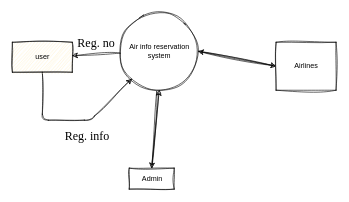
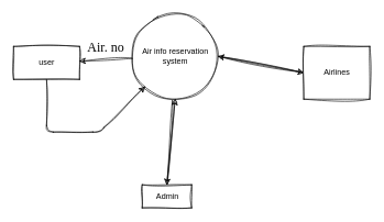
  <mxCell id="0" />
  <mxCell id="1" parent="0" />
  <mxCell id="2" value="" style="edgeStyle=none;html=1;sketch=1;curveFitting=1;jiggle=2;" edge="1" parent="1" source="5" target="7"><mxGeometry relative="1" as="geometry" /></mxCell>
  <mxCell id="3" style="edgeStyle=none;html=1;entryX=0.5;entryY=0;entryDx=0;entryDy=0;sketch=1;curveFitting=1;jiggle=2;" edge="1" parent="1" source="5" target="11"><mxGeometry relative="1" as="geometry" /></mxCell>
  <mxCell id="4" style="edgeStyle=none;html=1;exitX=1;exitY=0.5;exitDx=0;exitDy=0;entryX=0;entryY=0.5;entryDx=0;entryDy=0;sketch=1;curveFitting=1;jiggle=2;" edge="1" parent="1" source="5" target="9"><mxGeometry relative="1" as="geometry"><mxPoint x="450" y="100" as="targetPoint" /></mxGeometry></mxCell>
  <mxCell id="5" value="Air info reservation &lt;br&gt;system" style="shape=ellipse;html=1;dashed=0;whitespace=wrap;perimeter=ellipsePerimeter;sketch=1;curveFitting=1;jiggle=2;" vertex="1" parent="1"><mxGeometry x="200" y="20" width="130" height="130" as="geometry" /></mxCell>
  <mxCell id="6" value="" style="edgeStyle=none;html=1;sketch=1;curveFitting=1;jiggle=2;entryX=0;entryY=1;entryDx=0;entryDy=0;" edge="1" parent="1" source="7" target="5"><mxGeometry relative="1" as="geometry"><mxPoint x="200" y="200" as="targetPoint" /><Array as="points"><mxPoint x="70" y="200" /><mxPoint x="150" y="200" /></Array></mxGeometry></mxCell>
- <mxCell id="7" value="user" style="html=1;dashed=0;whitespace=wrap;sketch=1;curveFitting=1;jiggle=2;fillColor=#fff2cc;" vertex="1" parent="1"><mxGeometry x="20" y="70" width="100" height="50" as="geometry" /></mxCell>
+ <mxCell id="7" value="user" style="html=1;dashed=0;whitespace=wrap;sketch=1;curveFitting=1;jiggle=2;" vertex="1" parent="1"><mxGeometry x="20" y="70" width="100" height="50" as="geometry" /></mxCell>
  <mxCell id="8" style="edgeStyle=none;html=1;exitX=0;exitY=0.5;exitDx=0;exitDy=0;entryX=1;entryY=0.5;entryDx=0;entryDy=0;sketch=1;curveFitting=1;jiggle=2;" edge="1" parent="1" source="9" target="5"><mxGeometry relative="1" as="geometry"><mxPoint x="450" y="95" as="targetPoint" /></mxGeometry></mxCell>
  <mxCell id="9" value="Airlines" style="html=1;dashed=0;whitespace=wrap;sketch=1;curveFitting=1;jiggle=2;" vertex="1" parent="1"><mxGeometry x="460" y="70" width="100" height="80" as="geometry" /></mxCell>
  <mxCell id="10" style="edgeStyle=none;html=1;exitX=0.5;exitY=0;exitDx=0;exitDy=0;entryX=0.5;entryY=1;entryDx=0;entryDy=0;sketch=1;curveFitting=1;jiggle=2;" edge="1" parent="1" source="11" target="5"><mxGeometry relative="1" as="geometry" /></mxCell>
  <mxCell id="11" value="Admin" style="html=1;dashed=0;whitespace=wrap;sketch=1;curveFitting=1;jiggle=2;" vertex="1" parent="1"><mxGeometry x="215" y="280" width="75" height="35" as="geometry" /></mxCell>
- <mxCell id="12" value="Reg. no" style="text;strokeColor=none;align=center;fillColor=none;html=1;verticalAlign=middle;whiteSpace=wrap;rounded=0;sketch=1;hachureGap=4;jiggle=2;curveFitting=1;fontFamily=Architects Daughter;fontSource=https%3A%2F%2Ffonts.googleapis.com%2Fcss%3Ffamily%3DArchitects%2BDaughter;fontSize=20;" vertex="1" parent="1"><mxGeometry x="120" y="50" width="80" height="40" as="geometry" /></mxCell>
- <mxCell id="13" value="Reg. info" style="text;strokeColor=none;align=center;fillColor=none;html=1;verticalAlign=middle;whiteSpace=wrap;rounded=0;sketch=1;hachureGap=4;jiggle=2;curveFitting=1;fontFamily=Architects Daughter;fontSource=https%3A%2F%2Ffonts.googleapis.com%2Fcss%3Ffamily%3DArchitects%2BDaughter;fontSize=20;" vertex="1" parent="1"><mxGeometry x="90" y="210" width="110" height="30" as="geometry" /></mxCell>
+ <mxCell id="12" value="Air. no" style="text;strokeColor=none;align=center;fillColor=none;html=1;verticalAlign=middle;whiteSpace=wrap;rounded=0;sketch=1;hachureGap=4;jiggle=2;curveFitting=1;fontFamily=Architects Daughter;fontSource=https%3A%2F%2Ffonts.googleapis.com%2Fcss%3Ffamily%3DArchitects%2BDaughter;fontSize=20;" vertex="1" parent="1"><mxGeometry x="120" y="50" width="80" height="40" as="geometry" /></mxCell>
